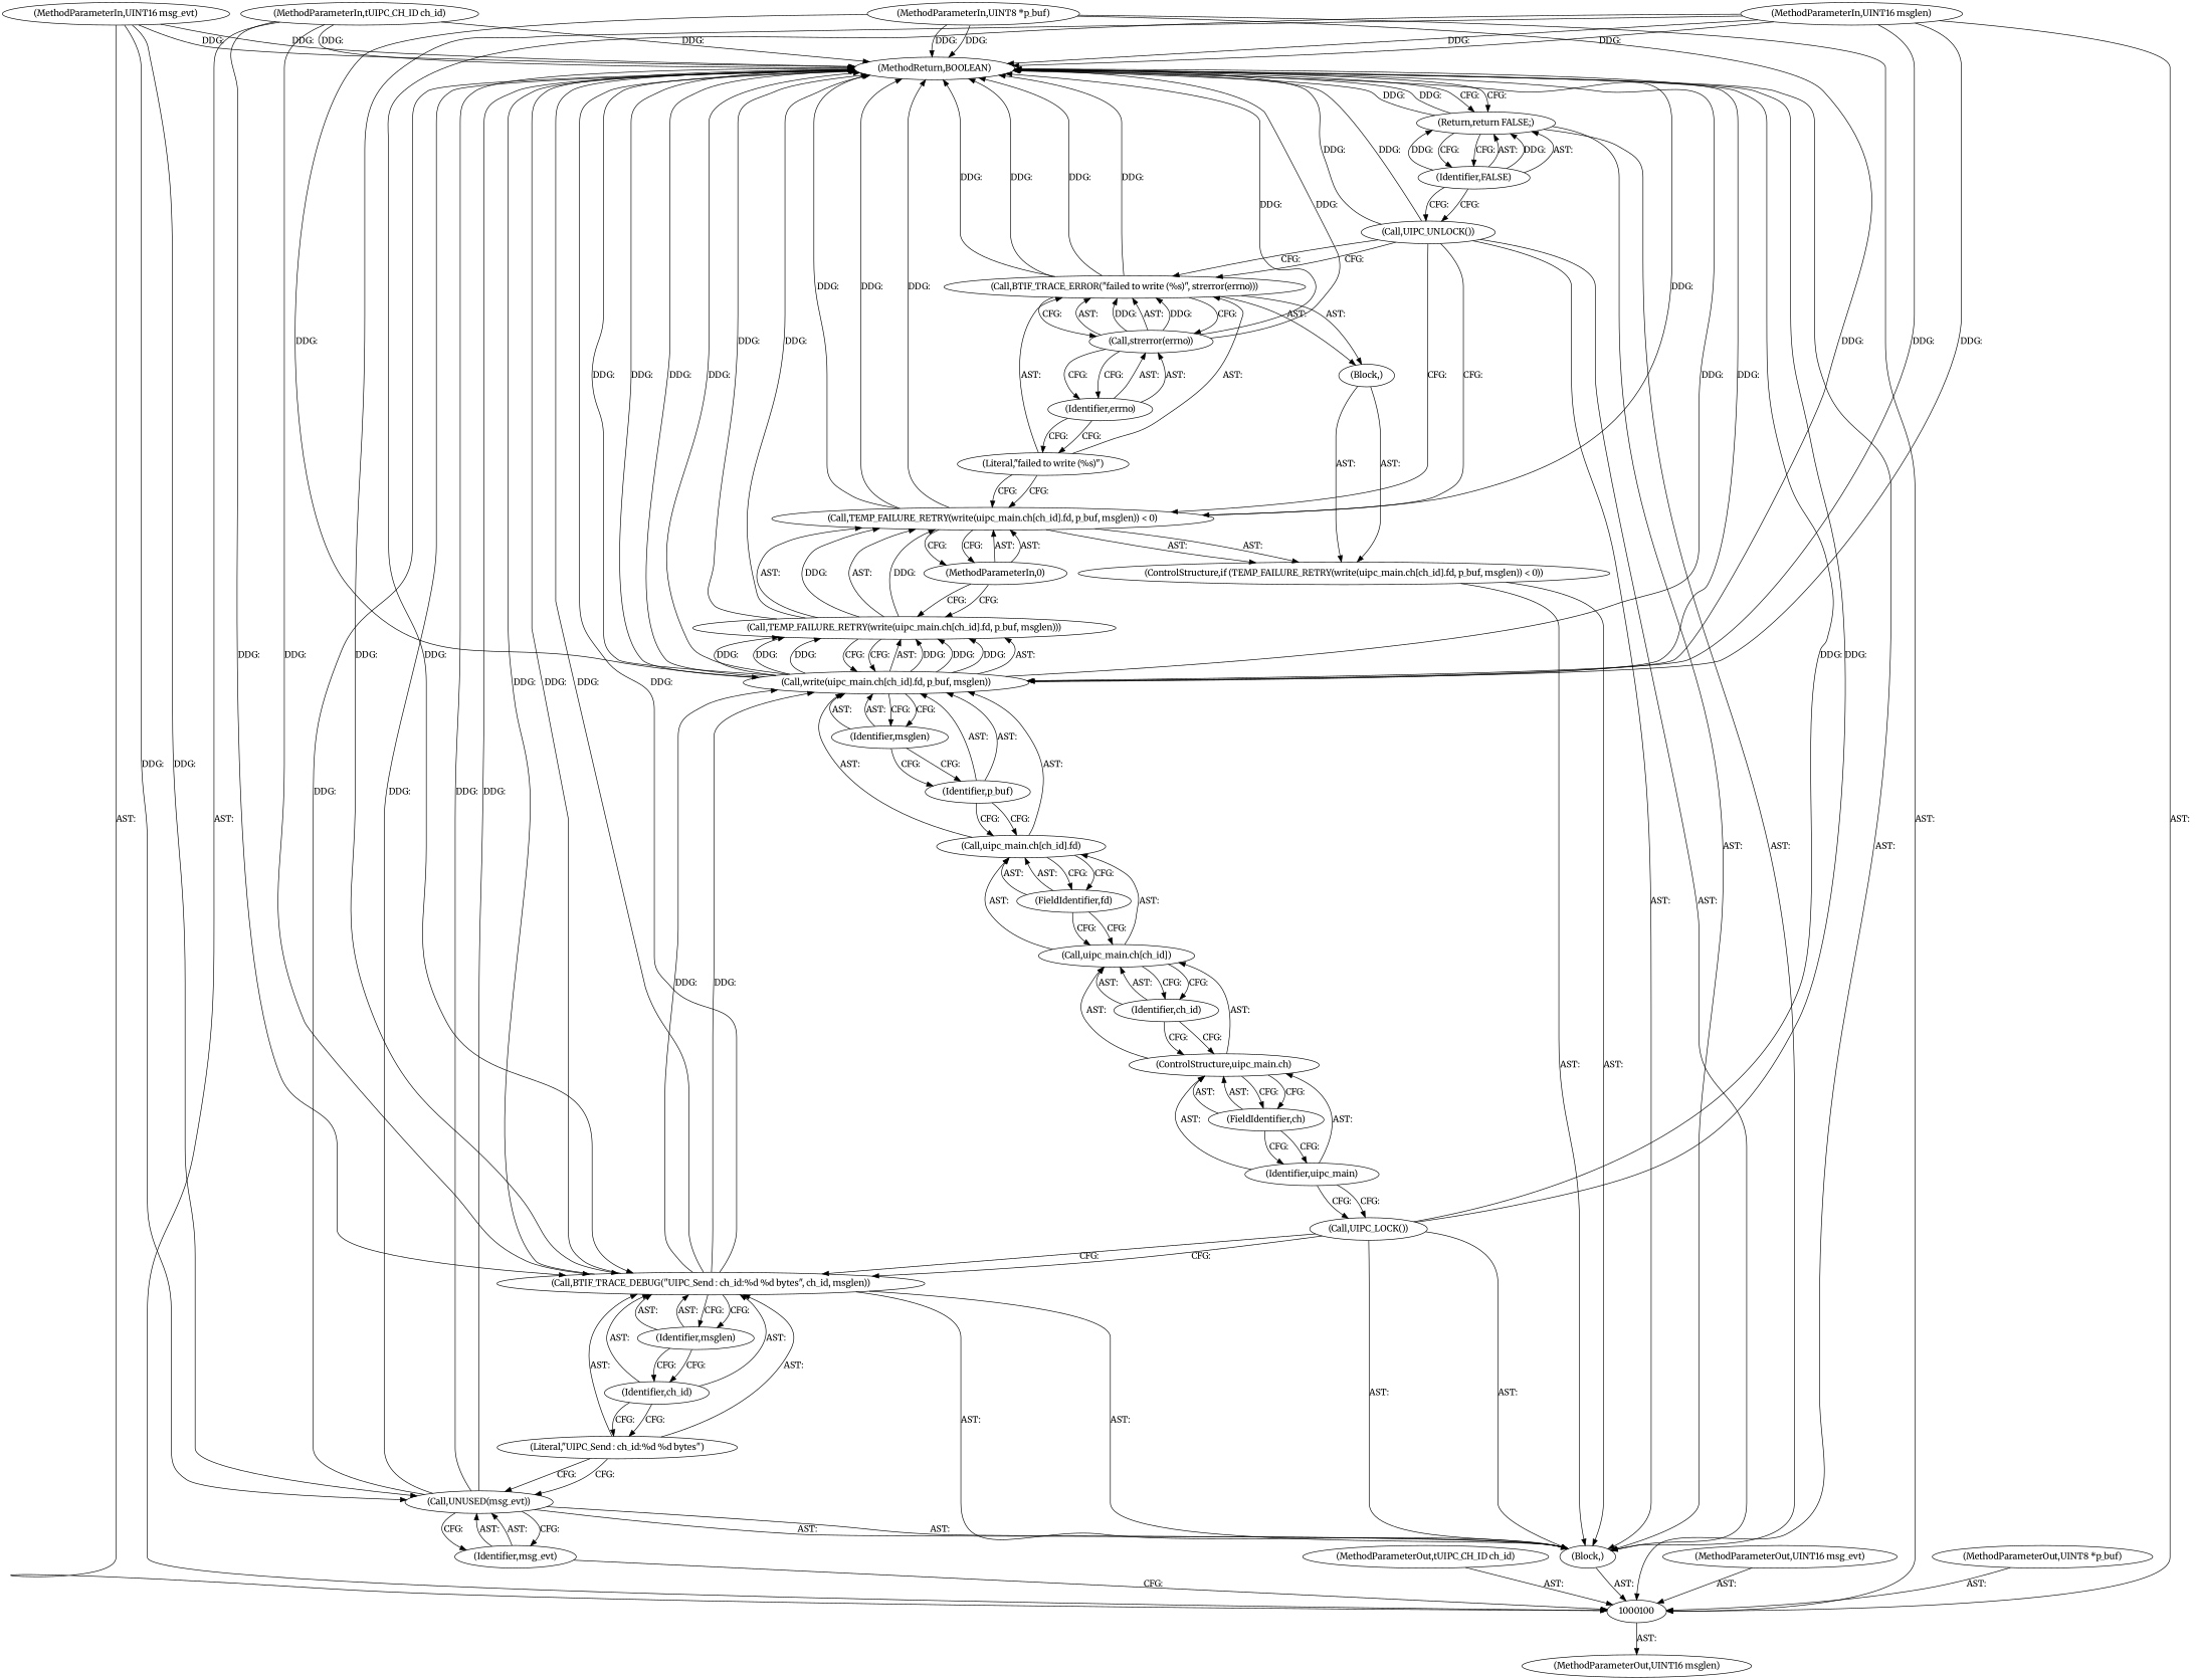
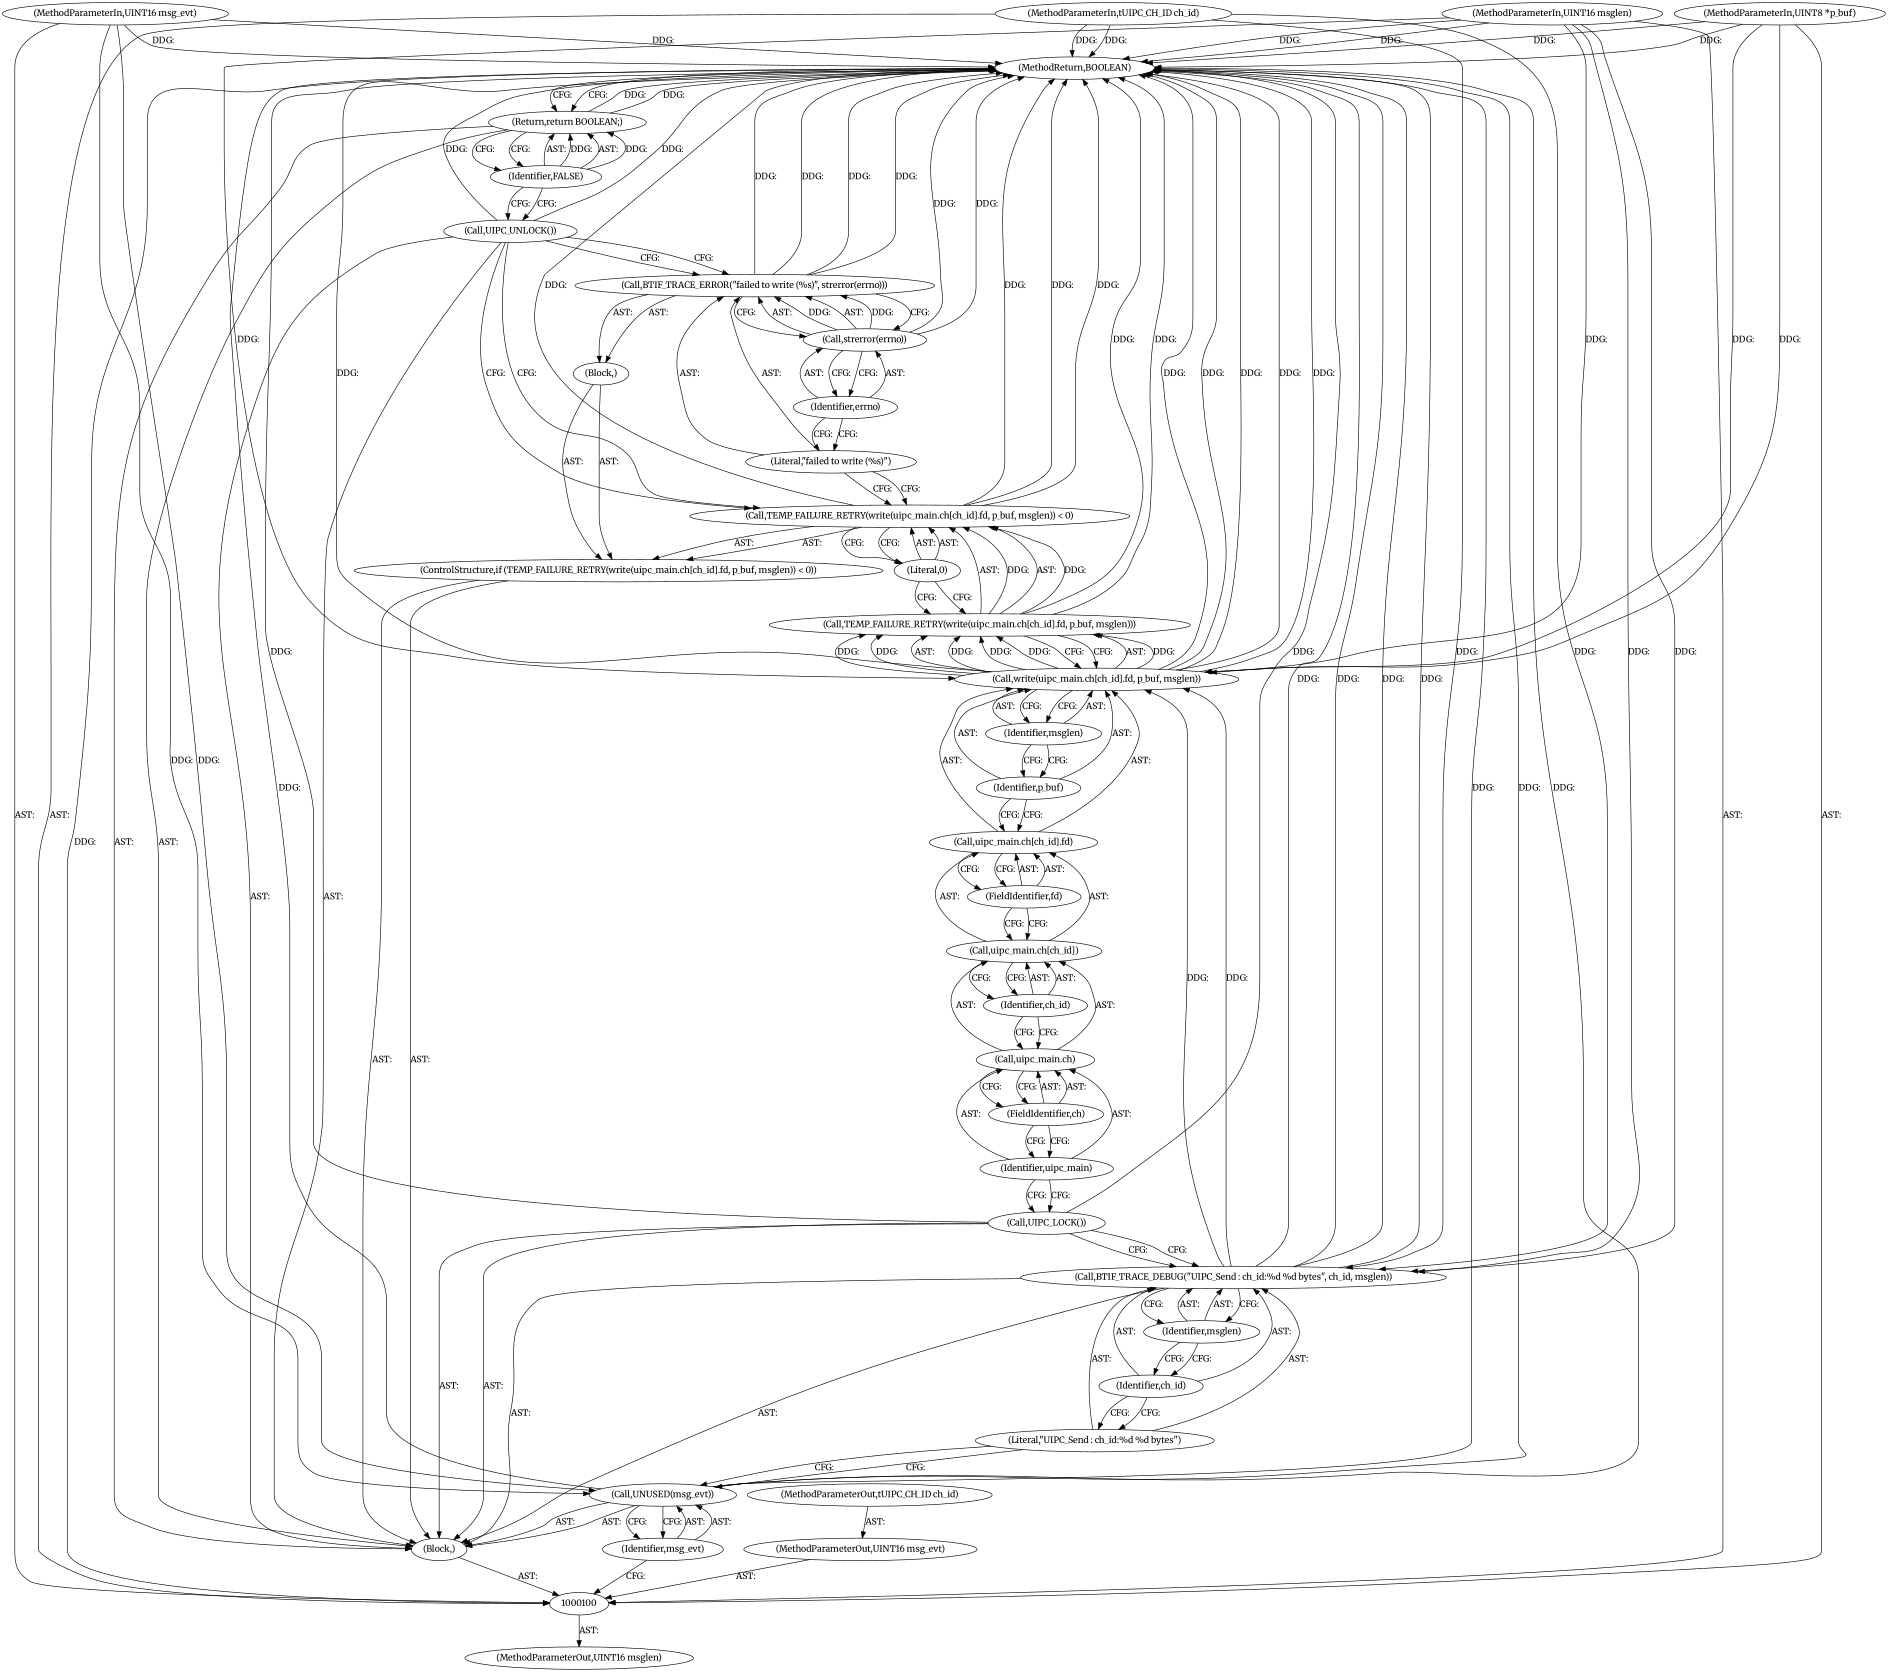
  digraph {
    fontname=Merriweather
    node [fontname=Merriweather]
    edge [fontname=Merriweather]
    n1 [label="(MethodReturn,BOOLEAN)"]
-   n2 [label="(Return,return FALSE;)"]
+   n2 [label="(Return,return BOOLEAN;)"]
    1000100
    n4 [label="(Block,)"]
    n5 [label="(Identifier,FALSE)"]
    n6 [label="(MethodParameterOut,UINT16 msglen)"]
    n7 [label="(MethodParameterIn,tUIPC_CH_ID ch_id)"]
    n8 [label="(Call,BTIF_TRACE_DEBUG(\"UIPC_Send : ch_id:%d %d bytes\", ch_id, msglen))"]
    n9 [label="(Call,write(uipc_main.ch[ch_id].fd, p_buf, msglen))"]
    n10 [label="(Identifier,msglen)"]
    n11 [label="(MethodParameterOut,tUIPC_CH_ID ch_id)"]
    n12 [label="(MethodParameterIn,UINT16 msg_evt)"]
    n13 [label="(Call,UNUSED(msg_evt))"]
    n14 [label="(Identifier,msg_evt)"]
    n15 [label="(MethodParameterOut,UINT16 msg_evt)"]
    n16 [label="(MethodParameterIn,UINT8 *p_buf)"]
    n17 [label="(Identifier,msglen)"]
    n18 [label="(Call,TEMP_FAILURE_RETRY(write(uipc_main.ch[ch_id].fd, p_buf, msglen)))"]
-   n19 [label="(MethodParameterOut,UINT8 *p_buf)"]
    n20 [label="(Identifier,p_buf)"]
    n21 [label="(Call,TEMP_FAILURE_RETRY(write(uipc_main.ch[ch_id].fd, p_buf, msglen)) < 0)"]
    n22 [label="(Call,uipc_main.ch[ch_id].fd)"]
    n23 [label="(FieldIdentifier,fd)"]
    n24 [label="(Call,uipc_main.ch[ch_id])"]
    n25 [label="(Identifier,ch_id)"]
-   n26 [label="(ControlStructure,uipc_main.ch)"]
+   n26 [label="(Call,uipc_main.ch)"]
    n27 [label="(FieldIdentifier,ch)"]
    n28 [label="(Identifier,uipc_main)"]
    n29 [label="(Call,UIPC_LOCK())"]
    n30 [label="(ControlStructure,if (TEMP_FAILURE_RETRY(write(uipc_main.ch[ch_id].fd, p_buf, msglen)) < 0))"]
-   n31 [label="(MethodParameterIn,0)"]
+   n31 [label="(Literal,0)"]
    n32 [label="(Block,)"]
    n33 [label="(Literal,\"failed to write (%s)\")"]
    n34 [label="(Call,BTIF_TRACE_ERROR(\"failed to write (%s)\", strerror(errno)))"]
    n35 [label="(Call,strerror(errno))"]
    n36 [label="(Identifier,errno)"]
    n37 [label="(Call,UIPC_UNLOCK())"]
    n38 [label="(MethodParameterIn,UINT16 msglen)"]
    n39 [label="(Literal,\"UIPC_Send : ch_id:%d %d bytes\")"]
    n40 [label="(Identifier,ch_id)"]
    n1 -> n2 [label="CFG: "]
    n1 -> n2 [label="CFG: "]
-   n1 -> 1000100 [label="AST: "]
+   n1 -> 1000100 [label="DDG: "]
    n2 -> n1 [label="DDG: "]
    n2 -> n1 [label="DDG: "]
    n2 -> n4 [label="AST: "]
    n2 -> n4 [label="AST: "]
    n2 -> n5 [label="CFG: "]
    n2 -> n5 [label="CFG: "]
    1000100 -> n6 [label="AST: "]
    n4 -> 1000100 [label="AST: "]
    n5 -> n2 [label="AST: "]
    n5 -> n2 [label="DDG: "]
    n5 -> n2 [label="AST: "]
    n5 -> n2 [label="DDG: "]
    n5 -> n37 [label="CFG: "]
    n5 -> n37 [label="CFG: "]
    n7 -> n1 [label="DDG: "]
    n7 -> n1 [label="DDG: "]
    n7 -> 1000100 [label="AST: "]
    n7 -> n8 [label="DDG: "]
    n7 -> n8 [label="DDG: "]
    n8 -> n1 [label="DDG: "]
    n8 -> n1 [label="DDG: "]
    n8 -> n1 [label="DDG: "]
    n8 -> n1 [label="DDG: "]
    n8 -> n4 [label="AST: "]
    n8 -> n4 [label="AST: "]
    n8 -> n9 [label="DDG: "]
    n8 -> n9 [label="DDG: "]
    n8 -> n10 [label="CFG: "]
    n8 -> n10 [label="CFG: "]
    n9 -> n1 [label="DDG: "]
    n9 -> n1 [label="DDG: "]
    n9 -> n1 [label="DDG: "]
    n9 -> n1 [label="DDG: "]
    n9 -> n1 [label="DDG: "]
    n9 -> n1 [label="DDG: "]
    n9 -> n17 [label="CFG: "]
    n9 -> n17 [label="CFG: "]
    n9 -> n18 [label="AST: "]
    n9 -> n18 [label="DDG: "]
    n9 -> n18 [label="DDG: "]
    n9 -> n18 [label="DDG: "]
    n9 -> n18 [label="AST: "]
    n9 -> n18 [label="DDG: "]
    n9 -> n18 [label="DDG: "]
    n9 -> n18 [label="DDG: "]
    n10 -> n8 [label="AST: "]
    n10 -> n8 [label="AST: "]
    n10 -> n40 [label="CFG: "]
    n10 -> n40 [label="CFG: "]
-   n11 -> 1000100 [label="AST: "]
+   n11 -> n15 [label="AST: "]
    n12 -> n1 [label="DDG: "]
    n12 -> n1 [label="DDG: "]
    n12 -> 1000100 [label="AST: "]
    n12 -> n13 [label="DDG: "]
    n12 -> n13 [label="DDG: "]
    n13 -> n1 [label="DDG: "]
    n13 -> n1 [label="DDG: "]
    n13 -> n1 [label="DDG: "]
    n13 -> n1 [label="DDG: "]
    n13 -> n4 [label="AST: "]
    n13 -> n4 [label="AST: "]
    n13 -> n14 [label="CFG: "]
    n13 -> n14 [label="CFG: "]
    n14 -> 1000100 [label="CFG: "]
    n14 -> n13 [label="AST: "]
    n14 -> n13 [label="AST: "]
    n15 -> 1000100 [label="AST: "]
    n16 -> n1 [label="DDG: "]
    n16 -> n1 [label="DDG: "]
    n16 -> 1000100 [label="AST: "]
    n16 -> n9 [label="DDG: "]
    n16 -> n9 [label="DDG: "]
    n17 -> n9 [label="AST: "]
    n17 -> n9 [label="AST: "]
    n17 -> n20 [label="CFG: "]
    n17 -> n20 [label="CFG: "]
    n18 -> n1 [label="DDG: "]
    n18 -> n1 [label="DDG: "]
    n18 -> n9 [label="CFG: "]
    n18 -> n9 [label="CFG: "]
    n18 -> n21 [label="AST: "]
    n18 -> n21 [label="DDG: "]
    n18 -> n21 [label="AST: "]
    n18 -> n21 [label="DDG: "]
-   n19 -> 1000100 [label="AST: "]
    n20 -> n9 [label="AST: "]
    n20 -> n9 [label="AST: "]
    n20 -> n22 [label="CFG: "]
    n20 -> n22 [label="CFG: "]
    n21 -> n1 [label="DDG: "]
    n21 -> n1 [label="DDG: "]
    n21 -> n1 [label="DDG: "]
    n21 -> n1 [label="DDG: "]
    n21 -> n30 [label="AST: "]
    n21 -> n30 [label="AST: "]
    n21 -> n31 [label="CFG: "]
    n21 -> n31 [label="CFG: "]
    n22 -> n9 [label="AST: "]
    n22 -> n9 [label="AST: "]
    n22 -> n23 [label="CFG: "]
    n22 -> n23 [label="CFG: "]
    n23 -> n22 [label="AST: "]
    n23 -> n22 [label="AST: "]
    n23 -> n24 [label="CFG: "]
    n23 -> n24 [label="CFG: "]
    n24 -> n22 [label="AST: "]
    n24 -> n22 [label="AST: "]
    n24 -> n25 [label="CFG: "]
    n24 -> n25 [label="CFG: "]
    n25 -> n24 [label="AST: "]
    n25 -> n24 [label="AST: "]
    n25 -> n26 [label="CFG: "]
    n25 -> n26 [label="CFG: "]
    n26 -> n24 [label="AST: "]
    n26 -> n24 [label="AST: "]
    n26 -> n27 [label="CFG: "]
    n26 -> n27 [label="CFG: "]
    n27 -> n26 [label="AST: "]
    n27 -> n26 [label="AST: "]
    n27 -> n28 [label="CFG: "]
    n27 -> n28 [label="CFG: "]
    n28 -> n26 [label="AST: "]
    n28 -> n26 [label="AST: "]
    n28 -> n29 [label="CFG: "]
    n28 -> n29 [label="CFG: "]
    n29 -> n1 [label="DDG: "]
    n29 -> n1 [label="DDG: "]
    n29 -> n4 [label="AST: "]
    n29 -> n4 [label="AST: "]
    n29 -> n8 [label="CFG: "]
    n29 -> n8 [label="CFG: "]
    n30 -> n4 [label="AST: "]
    n30 -> n4 [label="AST: "]
    n31 -> n18 [label="CFG: "]
    n31 -> n18 [label="CFG: "]
    n31 -> n21 [label="AST: "]
    n31 -> n21 [label="AST: "]
    n32 -> n30 [label="AST: "]
    n32 -> n30 [label="AST: "]
    n33 -> n21 [label="CFG: "]
    n33 -> n21 [label="CFG: "]
    n33 -> n34 [label="AST: "]
    n33 -> n34 [label="AST: "]
    n34 -> n1 [label="DDG: "]
    n34 -> n1 [label="DDG: "]
    n34 -> n1 [label="DDG: "]
    n34 -> n1 [label="DDG: "]
    n34 -> n32 [label="AST: "]
    n34 -> n32 [label="AST: "]
    n34 -> n35 [label="CFG: "]
    n34 -> n35 [label="CFG: "]
    n35 -> n1 [label="DDG: "]
    n35 -> n1 [label="DDG: "]
    n35 -> n34 [label="AST: "]
    n35 -> n34 [label="DDG: "]
    n35 -> n34 [label="AST: "]
    n35 -> n34 [label="DDG: "]
    n35 -> n36 [label="CFG: "]
    n35 -> n36 [label="CFG: "]
    n36 -> n33 [label="CFG: "]
    n36 -> n33 [label="CFG: "]
    n36 -> n35 [label="AST: "]
    n36 -> n35 [label="AST: "]
    n37 -> n1 [label="DDG: "]
    n37 -> n1 [label="DDG: "]
    n37 -> n4 [label="AST: "]
    n37 -> n4 [label="AST: "]
    n37 -> n21 [label="CFG: "]
    n37 -> n21 [label="CFG: "]
    n37 -> n34 [label="CFG: "]
    n37 -> n34 [label="CFG: "]
    n38 -> n1 [label="DDG: "]
    n38 -> n1 [label="DDG: "]
    n38 -> 1000100 [label="AST: "]
    n38 -> n8 [label="DDG: "]
    n38 -> n8 [label="DDG: "]
    n38 -> n9 [label="DDG: "]
    n38 -> n9 [label="DDG: "]
    n39 -> n8 [label="AST: "]
    n39 -> n8 [label="AST: "]
    n39 -> n13 [label="CFG: "]
    n39 -> n13 [label="CFG: "]
    n40 -> n8 [label="AST: "]
    n40 -> n8 [label="AST: "]
    n40 -> n39 [label="CFG: "]
    n40 -> n39 [label="CFG: "]
  }
